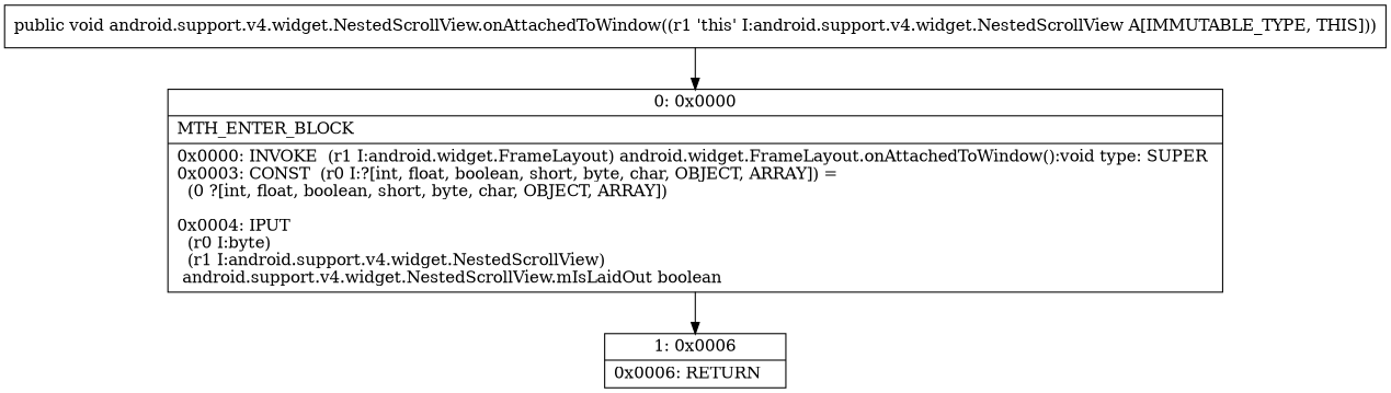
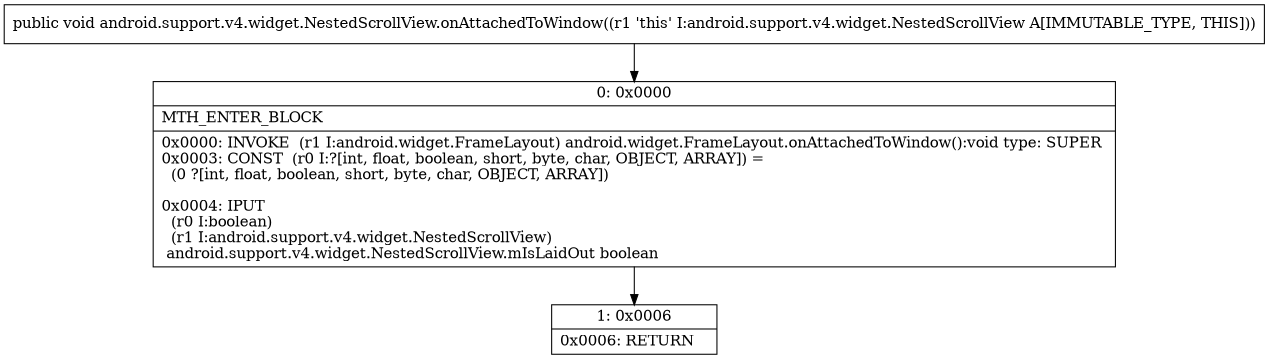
  digraph {
    node [shape=record]
-   n1 [label="{0\:\ 0x0000|MTH_ENTER_BLOCK\l|0x0000: INVOKE  (r1 I:android.widget.FrameLayout) android.widget.FrameLayout.onAttachedToWindow():void type: SUPER \l0x0003: CONST  (r0 I:?[int, float, boolean, short, byte, char, OBJECT, ARRAY]) = \l  (0 ?[int, float, boolean, short, byte, char, OBJECT, ARRAY])\l \l0x0004: IPUT  \l  (r0 I:byte)\l  (r1 I:android.support.v4.widget.NestedScrollView)\l android.support.v4.widget.NestedScrollView.mIsLaidOut boolean \l}"]
+   n1 [label="{0\:\ 0x0000|MTH_ENTER_BLOCK\l|0x0000: INVOKE  (r1 I:android.widget.FrameLayout) android.widget.FrameLayout.onAttachedToWindow():void type: SUPER \l0x0003: CONST  (r0 I:?[int, float, boolean, short, byte, char, OBJECT, ARRAY]) = \l  (0 ?[int, float, boolean, short, byte, char, OBJECT, ARRAY])\l \l0x0004: IPUT  \l  (r0 I:boolean)\l  (r1 I:android.support.v4.widget.NestedScrollView)\l android.support.v4.widget.NestedScrollView.mIsLaidOut boolean \l}"]
    n2 [label="{1\:\ 0x0006|0x0006: RETURN   \l}"]
    n3 [label="{public void android.support.v4.widget.NestedScrollView.onAttachedToWindow((r1 'this' I:android.support.v4.widget.NestedScrollView A[IMMUTABLE_TYPE, THIS])) }"]
    n1 -> n2
    n3 -> n1
  }
